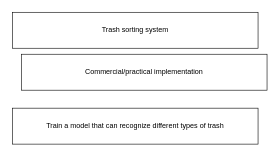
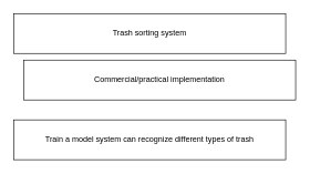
  <mxCell id="0" />
  <mxCell id="1" parent="0" />
  <mxCell id="2" value="Trash sorting system" style="rounded=0;whiteSpace=wrap;html=1;" vertex="1" parent="1"><mxGeometry x="20" y="20" width="410" height="60" as="geometry" /></mxCell>
- <mxCell id="3" value="Train a model that can recognize different types of trash" style="rounded=0;whiteSpace=wrap;html=1;" vertex="1" parent="1"><mxGeometry x="20" y="180" width="410" height="60" as="geometry" /></mxCell>
+ <mxCell id="3" value="Train a model system can recognize different types of trash" style="rounded=0;whiteSpace=wrap;html=1;" vertex="1" parent="1"><mxGeometry x="20" y="180" width="410" height="60" as="geometry" /></mxCell>
  <mxCell id="4" value="Commercial/practical implementation" style="rounded=0;whiteSpace=wrap;html=1;" vertex="1" parent="1"><mxGeometry x="35" y="90" width="410" height="60" as="geometry" /></mxCell>
